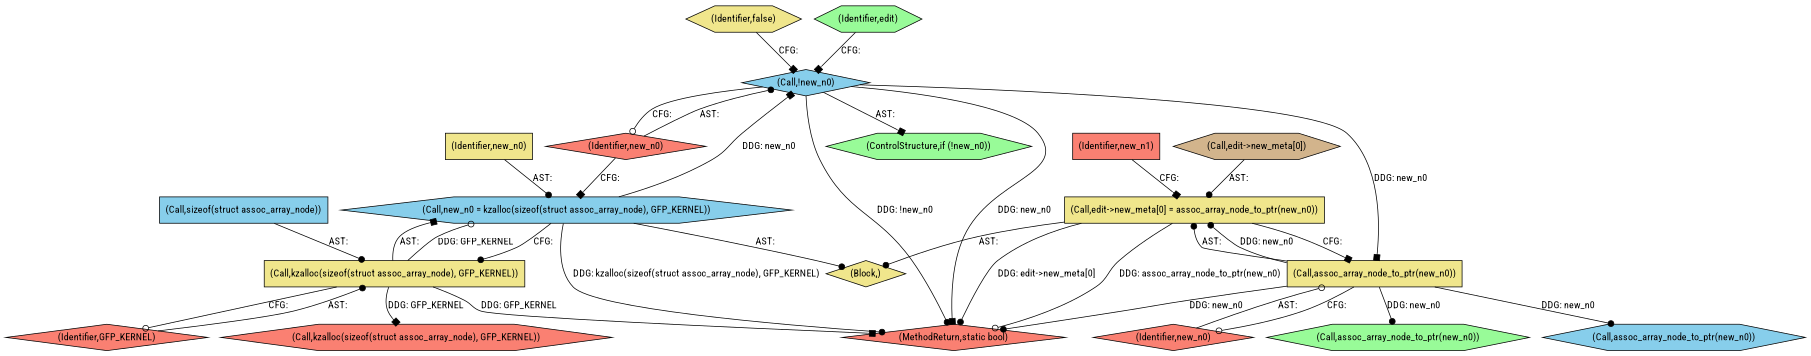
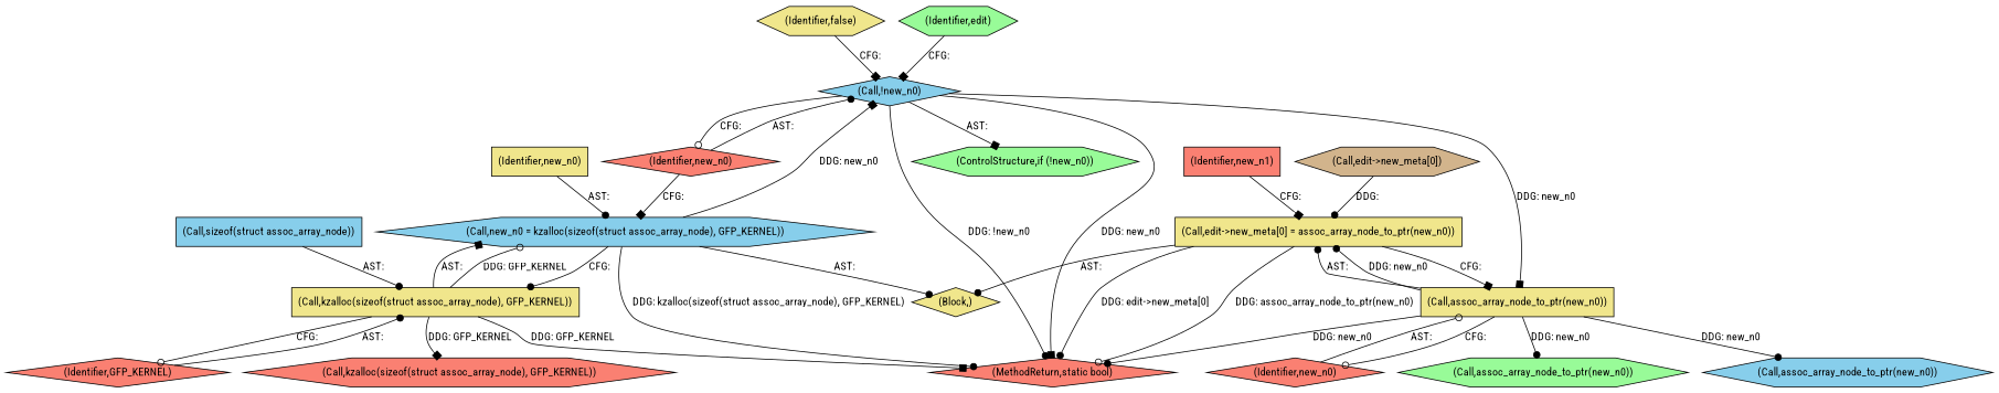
  digraph {
    fontname="Roboto Condensed"
    node [fillcolor=khaki fontname="Roboto Condensed" shape=hexagon style=filled]
    edge [arrowhead=dot fontname="Roboto Condensed"]
    n1 [label="(Call,edit->new_meta[0] = assoc_array_node_to_ptr(new_n0))" shape=box]
    n2 [label="(Call,assoc_array_node_to_ptr(new_n0))" shape=box]
    n3 [label="(Block,)" shape=diamond]
    n4 [fillcolor=salmon label="(MethodReturn,static bool)" shape=diamond]
    n5 [fillcolor=salmon label="(Identifier,new_n0)" shape=diamond]
    n6 [fillcolor=skyblue label="(Call,assoc_array_node_to_ptr(new_n0))"]
    n7 [fillcolor=palegreen label="(Call,assoc_array_node_to_ptr(new_n0))"]
    n8 [fillcolor=skyblue label="(Call,!new_n0)" shape=diamond]
    n9 [fillcolor=palegreen label="(ControlStructure,if (!new_n0))"]
    n10 [fillcolor=salmon label="(Identifier,new_n0)" shape=diamond]
    n11 [fillcolor=skyblue label="(Call,new_n0 = kzalloc(sizeof(struct assoc_array_node), GFP_KERNEL))"]
    n12 [label="(Call,kzalloc(sizeof(struct assoc_array_node), GFP_KERNEL))" shape=box]
    n13 [fillcolor=salmon label="(Call,kzalloc(sizeof(struct assoc_array_node), GFP_KERNEL))"]
    n14 [fillcolor=salmon label="(Identifier,GFP_KERNEL)" shape=diamond]
    n15 [label="(Identifier,false)"]
    n16 [label="(Identifier,new_n0)" shape=box]
    n17 [fillcolor=tan label="(Call,edit->new_meta[0])"]
    n18 [fillcolor=salmon label="(Identifier,new_n1)" shape=box]
    n19 [fillcolor=palegreen label="(Identifier,edit)"]
    n20 [fillcolor=skyblue label="(Call,sizeof(struct assoc_array_node))" shape=box]
    n1 -> n2 [arrowhead=box label="CFG: "]
    n1 -> n3 [label="AST: "]
    n1 -> n4 [label="DDG: edit->new_meta[0]"]
    n1 -> n4 [arrowhead=odot label="DDG: assoc_array_node_to_ptr(new_n0)"]
    n2 -> n1 [label="AST: "]
    n2 -> n1 [label="DDG: new_n0"]
    n2 -> n4 [label="DDG: new_n0"]
    n2 -> n5 [arrowhead=odot label="CFG: "]
    n2 -> n6 [label="DDG: new_n0"]
    n2 -> n7 [label="DDG: new_n0"]
    n5 -> n2 [arrowhead=odot label="AST: "]
    n8 -> n2 [arrowhead=box label="DDG: new_n0"]
    n8 -> n4 [label="DDG: !new_n0"]
    n8 -> n4 [arrowhead=box label="DDG: new_n0"]
    n8 -> n9 [arrowhead=box label="AST: "]
    n8 -> n10 [arrowhead=odot label="CFG: "]
    n10 -> n8 [label="AST: "]
    n10 -> n11 [arrowhead=box label="CFG: "]
    n11 -> n3 [label="AST: "]
    n11 -> n4 [label="DDG: kzalloc(sizeof(struct assoc_array_node), GFP_KERNEL)"]
    n11 -> n8 [arrowhead=box label="DDG: new_n0"]
    n11 -> n12 [label="CFG: "]
    n12 -> n4 [arrowhead=box label="DDG: GFP_KERNEL"]
    n12 -> n11 [arrowhead=box label="AST: "]
    n12 -> n11 [arrowhead=odot label="DDG: GFP_KERNEL"]
    n12 -> n13 [arrowhead=box label="DDG: GFP_KERNEL"]
    n12 -> n14 [arrowhead=odot label="CFG: "]
    n14 -> n12 [label="AST: "]
    n15 -> n8 [arrowhead=box label="CFG: "]
    n16 -> n11 [label="AST: "]
-   n17 -> n1 [label="AST: "]
+   n17 -> n1 [label="DDG: "]
    n18 -> n1 [arrowhead=box label="CFG: "]
    n19 -> n8 [arrowhead=box label="CFG: "]
    n20 -> n12 [label="AST: "]
  }
